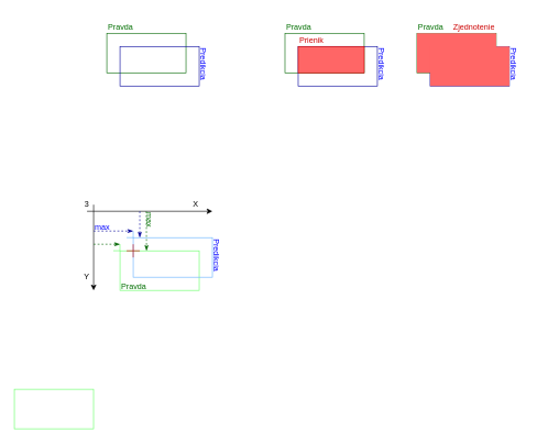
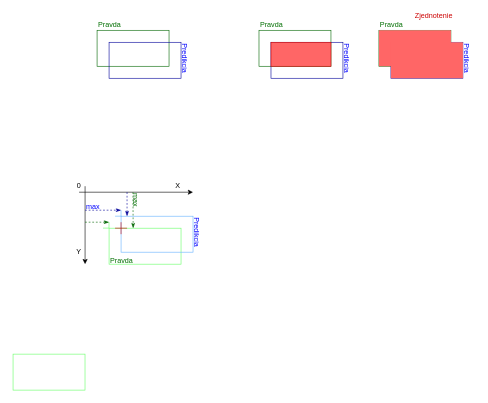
  <mxCell id="0" />
  <mxCell id="1" parent="0" />
  <mxCell id="2" value="" style="shape=image;verticalLabelPosition=bottom;labelBackgroundColor=default;verticalAlign=top;aspect=fixed;imageAspect=0;image=https://media.defense.gov/2016/Sep/16/2001635337/-1/-1/0/160914-F-DB969-0048.JPG;clipPath=inset(18% 63.66% 62.5% 15.67%);" parent="1" vertex="1"><mxGeometry x="131" y="20" width="209.89" height="132.006" as="geometry" /></mxCell>
  <mxCell id="3" value="Pravda" style="text;html=1;align=left;verticalAlign=bottom;whiteSpace=wrap;rounded=0;fontColor=#006E00;" parent="1" vertex="1"><mxGeometry x="161" y="30" width="50" height="20" as="geometry" /></mxCell>
  <mxCell id="4" value="Predikcia" style="text;html=1;align=left;verticalAlign=top;whiteSpace=wrap;rounded=0;fontColor=#0000ff;horizontal=0;rotation=-180;" parent="1" vertex="1"><mxGeometry x="301" y="70" width="20" height="60" as="geometry" /></mxCell>
  <mxCell id="5" value="" style="rounded=0;whiteSpace=wrap;html=1;strokeColor=#006600;fillColor=none;" parent="1" vertex="1"><mxGeometry x="161" y="50" width="120" height="60" as="geometry" /></mxCell>
  <mxCell id="6" value="" style="rounded=0;whiteSpace=wrap;html=1;strokeColor=#000099;fillColor=none;" parent="1" vertex="1"><mxGeometry x="181" y="70" width="120" height="60" as="geometry" /></mxCell>
  <mxCell id="7" value="Pravda" style="text;html=1;align=left;verticalAlign=bottom;whiteSpace=wrap;rounded=0;fontColor=#006E00;" parent="1" vertex="1"><mxGeometry x="431" y="30" width="50" height="20" as="geometry" /></mxCell>
  <mxCell id="8" value="Predikcia" style="text;html=1;align=left;verticalAlign=top;whiteSpace=wrap;rounded=0;fontColor=#0000ff;horizontal=0;rotation=-180;" parent="1" vertex="1"><mxGeometry x="571" y="70" width="20" height="60" as="geometry" /></mxCell>
  <mxCell id="9" value="" style="rounded=0;whiteSpace=wrap;html=1;strokeColor=#006600;fillColor=none;" parent="1" vertex="1"><mxGeometry x="431" y="50" width="120" height="60" as="geometry" /></mxCell>
  <mxCell id="10" value="" style="rounded=0;whiteSpace=wrap;html=1;strokeColor=#000099;fillColor=none;" parent="1" vertex="1"><mxGeometry x="451" y="70" width="120" height="60" as="geometry" /></mxCell>
  <mxCell id="11" value="" style="rounded=0;whiteSpace=wrap;html=1;fontColor=#EA6B66;strokeColor=#CC0000;fillColor=#FF6666;" parent="1" vertex="1"><mxGeometry x="451" y="70" width="100" height="40" as="geometry" /></mxCell>
- <mxCell id="12" value="Prienik" style="text;html=1;align=left;verticalAlign=bottom;whiteSpace=wrap;rounded=0;fontColor=#cc0000;" parent="1" vertex="1"><mxGeometry x="451" y="50" width="50" height="20" as="geometry" /></mxCell>
  <mxCell id="13" value="Pravda" style="text;html=1;align=left;verticalAlign=bottom;whiteSpace=wrap;rounded=0;fontColor=#006E00;" parent="1" vertex="1"><mxGeometry x="631" y="30" width="50" height="20" as="geometry" /></mxCell>
  <mxCell id="14" value="Predikcia" style="text;html=1;align=left;verticalAlign=top;whiteSpace=wrap;rounded=0;fontColor=#0000ff;horizontal=0;rotation=-180;" parent="1" vertex="1"><mxGeometry x="771" y="70" width="20" height="60" as="geometry" /></mxCell>
  <mxCell id="15" value="" style="rounded=0;whiteSpace=wrap;html=1;strokeColor=#006600;fillColor=none;" parent="1" vertex="1"><mxGeometry x="631" y="50" width="120" height="60" as="geometry" /></mxCell>
  <mxCell id="16" value="" style="rounded=0;whiteSpace=wrap;html=1;strokeColor=#000099;fillColor=none;" parent="1" vertex="1"><mxGeometry x="651" y="70" width="120" height="60" as="geometry" /></mxCell>
  <mxCell id="17" value="" style="rounded=0;whiteSpace=wrap;html=1;fontColor=#EA6B66;strokeColor=none;fillColor=#FF6666;" parent="1" vertex="1"><mxGeometry x="631" y="50" width="120" height="60" as="geometry" /></mxCell>
- <mxCell id="18" value="Zjednotenie" style="text;html=1;align=right;verticalAlign=bottom;whiteSpace=wrap;rounded=0;fontColor=#cc0000;" parent="1" vertex="1"><mxGeometry x="701" y="30" width="50" height="20" as="geometry" /></mxCell>
+ <mxCell id="18" value="Zjednotenie" style="text;html=1;align=right;verticalAlign=bottom;whiteSpace=wrap;rounded=0;fontColor=#cc0000;" parent="1" vertex="1"><mxGeometry x="706" y="15" width="50" height="20" as="geometry" /></mxCell>
  <mxCell id="19" value="" style="rounded=0;whiteSpace=wrap;html=1;fontColor=#EA6B66;strokeColor=none;fillColor=#FF6666;" parent="1" vertex="1"><mxGeometry x="651" y="70" width="120" height="60" as="geometry" /></mxCell>
  <mxCell id="20" value="Pravda" style="text;html=1;align=left;verticalAlign=top;whiteSpace=wrap;rounded=0;fontColor=#006E00;" vertex="1" parent="1"><mxGeometry x="181" y="420" width="50" height="20" as="geometry" /></mxCell>
  <mxCell id="21" value="Predikcia" style="text;html=1;align=left;verticalAlign=top;whiteSpace=wrap;rounded=0;fontColor=#0000ff;horizontal=0;rotation=-180;" vertex="1" parent="1"><mxGeometry x="320.89" y="360" width="20" height="60" as="geometry" /></mxCell>
  <mxCell id="22" value="" style="rounded=0;whiteSpace=wrap;html=1;strokeColor=#66FF66;fillColor=none;" vertex="1" parent="1"><mxGeometry x="181" y="380" width="120" height="60" as="geometry" /></mxCell>
  <mxCell id="23" value="" style="rounded=0;whiteSpace=wrap;html=1;strokeColor=#66B2FF;fillColor=none;" vertex="1" parent="1"><mxGeometry x="201" y="360" width="120" height="60" as="geometry" /></mxCell>
  <mxCell id="24" value="" style="endArrow=classic;html=1;rounded=0;" edge="1" parent="1"><mxGeometry width="50" height="50" relative="1" as="geometry"><mxPoint x="131" y="320" as="sourcePoint" /><mxPoint x="321" y="320" as="targetPoint" /></mxGeometry></mxCell>
  <mxCell id="25" value="X" style="text;html=1;align=center;verticalAlign=middle;whiteSpace=wrap;rounded=0;" vertex="1" parent="1"><mxGeometry x="291" y="300" width="10" height="20" as="geometry" /></mxCell>
  <mxCell id="26" value="" style="endArrow=classic;html=1;rounded=0;" edge="1" parent="1"><mxGeometry width="50" height="50" relative="1" as="geometry"><mxPoint x="141" y="310" as="sourcePoint" /><mxPoint x="141" y="440" as="targetPoint" /></mxGeometry></mxCell>
  <mxCell id="27" value="Y" style="text;html=1;align=center;verticalAlign=middle;whiteSpace=wrap;rounded=0;" vertex="1" parent="1"><mxGeometry x="121" y="410" width="20" height="20" as="geometry" /></mxCell>
- <mxCell id="28" value="3" style="text;html=1;align=center;verticalAlign=middle;whiteSpace=wrap;rounded=0;" vertex="1" parent="1"><mxGeometry x="121" y="300" width="20" height="20" as="geometry" /></mxCell>
+ <mxCell id="28" value="0" style="text;html=1;align=center;verticalAlign=middle;whiteSpace=wrap;rounded=0;" vertex="1" parent="1"><mxGeometry x="121" y="300" width="20" height="20" as="geometry" /></mxCell>
  <mxCell id="29" value="" style="endArrow=none;html=1;rounded=0;strokeColor=#66B2FF;entryX=0;entryY=0;entryDx=0;entryDy=0;" edge="1" parent="1" target="23"><mxGeometry width="50" height="50" relative="1" as="geometry"><mxPoint x="201" y="350" as="sourcePoint" /><mxPoint x="251" y="290" as="targetPoint" /></mxGeometry></mxCell>
  <mxCell id="30" value="" style="endArrow=none;html=1;rounded=0;strokeColor=#66B2FF;" edge="1" parent="1"><mxGeometry width="50" height="50" relative="1" as="geometry"><mxPoint x="191" y="360" as="sourcePoint" /><mxPoint x="201" y="360" as="targetPoint" /></mxGeometry></mxCell>
  <mxCell id="31" value="" style="endArrow=none;html=1;rounded=0;strokeColor=#66FF66;entryX=0;entryY=0;entryDx=0;entryDy=0;" edge="1" parent="1"><mxGeometry width="50" height="50" relative="1" as="geometry"><mxPoint x="180.89" y="369.89" as="sourcePoint" /><mxPoint x="180.89" y="379.89" as="targetPoint" /></mxGeometry></mxCell>
  <mxCell id="32" value="" style="endArrow=none;html=1;rounded=0;strokeColor=#66FF66;" edge="1" parent="1"><mxGeometry width="50" height="50" relative="1" as="geometry"><mxPoint x="170.89" y="379.89" as="sourcePoint" /><mxPoint x="180.89" y="379.89" as="targetPoint" /></mxGeometry></mxCell>
  <mxCell id="33" value="" style="endArrow=classicThin;dashed=1;html=1;rounded=0;endFill=1;strokeColor=#000099;" edge="1" parent="1"><mxGeometry width="50" height="50" relative="1" as="geometry"><mxPoint x="141" y="350" as="sourcePoint" /><mxPoint x="201" y="350" as="targetPoint" /></mxGeometry></mxCell>
  <mxCell id="34" value="" style="endArrow=classicThin;dashed=1;html=1;rounded=0;endFill=1;strokeColor=#006600;" edge="1" parent="1"><mxGeometry width="50" height="50" relative="1" as="geometry"><mxPoint x="141" y="370" as="sourcePoint" /><mxPoint x="181" y="370" as="targetPoint" /></mxGeometry></mxCell>
  <mxCell id="35" value="" style="endArrow=none;html=1;rounded=0;strokeColor=#CC0000;" edge="1" parent="1"><mxGeometry width="50" height="50" relative="1" as="geometry"><mxPoint x="201" y="370" as="sourcePoint" /><mxPoint x="201" y="390" as="targetPoint" /></mxGeometry></mxCell>
  <mxCell id="36" value="" style="endArrow=none;html=1;rounded=0;strokeColor=#CC0000;" edge="1" parent="1"><mxGeometry width="50" height="50" relative="1" as="geometry"><mxPoint x="211" y="380" as="sourcePoint" /><mxPoint x="191" y="380" as="targetPoint" /></mxGeometry></mxCell>
  <mxCell id="37" value="max" style="text;html=1;align=left;verticalAlign=middle;whiteSpace=wrap;rounded=0;fontColor=#0000ff;horizontal=1;rotation=0;" vertex="1" parent="1"><mxGeometry x="141" y="340" width="30" height="10" as="geometry" /></mxCell>
  <mxCell id="38" value="" style="endArrow=classicThin;dashed=1;html=1;rounded=0;endFill=1;strokeColor=#006600;entryX=0.044;entryY=0;entryDx=0;entryDy=0;entryPerimeter=0;" edge="1" parent="1"><mxGeometry width="50" height="50" relative="1" as="geometry"><mxPoint x="220.81" y="320" as="sourcePoint" /><mxPoint x="221.19" y="380" as="targetPoint" /></mxGeometry></mxCell>
  <mxCell id="39" value="" style="endArrow=classicThin;dashed=1;html=1;rounded=0;endFill=1;strokeColor=#000099;" edge="1" parent="1"><mxGeometry width="50" height="50" relative="1" as="geometry"><mxPoint x="211" y="320" as="sourcePoint" /><mxPoint x="211" y="360" as="targetPoint" /></mxGeometry></mxCell>
  <mxCell id="40" value="" style="rounded=0;whiteSpace=wrap;html=1;strokeColor=#66FF66;fillColor=none;" vertex="1" parent="1"><mxGeometry x="20.89" y="590" width="120" height="60" as="geometry" /></mxCell>
  <mxCell id="41" value="max" style="text;html=1;align=left;verticalAlign=middle;whiteSpace=wrap;rounded=0;fontColor=#006E00;rotation=90;" vertex="1" parent="1"><mxGeometry x="211" y="330" width="30" height="10" as="geometry" /></mxCell>
